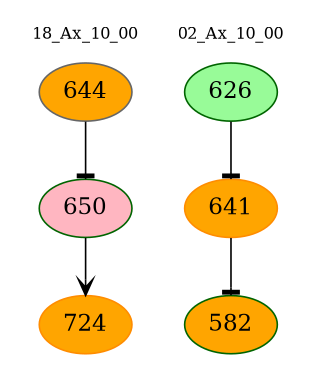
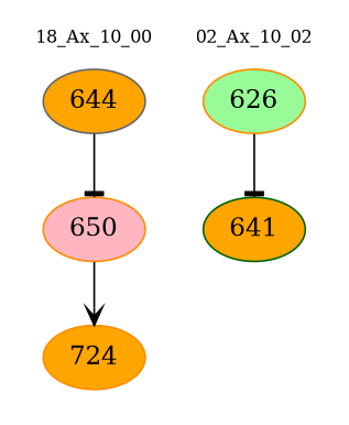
  digraph {
    node [color=darkorange fillcolor=orange style=filled]
    edge [arrowhead=tee color=black]
    n1 [color=gray40 label=644]
-   n2 [color=darkgreen fillcolor=lightpink label=650]
+   n2 [fillcolor=lightpink label=650]
    n3 [label=724]
-   n4 [color=darkgreen fillcolor=palegreen label=626]
-   n5 [label=641]
-   n6 [color=darkgreen label=582]
+   n4 [fillcolor=palegreen label=626]
+   n5 [color=darkgreen label=641]
    subgraph cluster_1 {
      color=white
      fontsize=10
      label="18_Ax_10_00"
      n1
      n2
      n3
    }
    subgraph cluster_2 {
      color=white
      fontsize=10
-     label="02_Ax_10_00"
+     label="02_Ax_10_02"
      n4
      n5
-     n6
    }
    n1 -> n2
    n2 -> n3 [arrowhead=vee]
    n4 -> n5
-   n5 -> n6
  }
